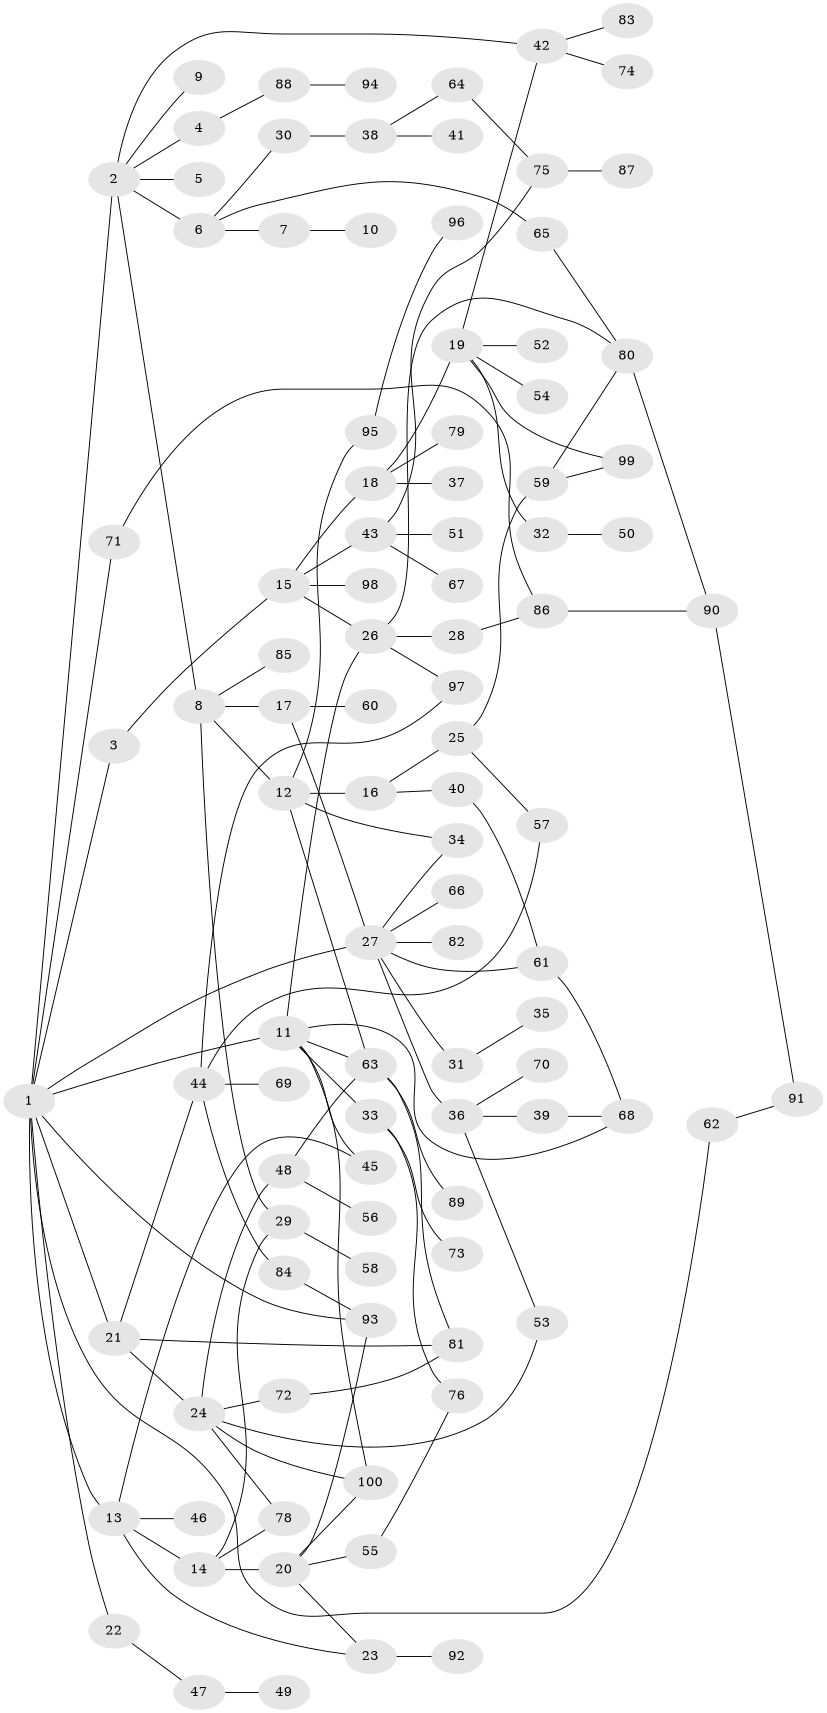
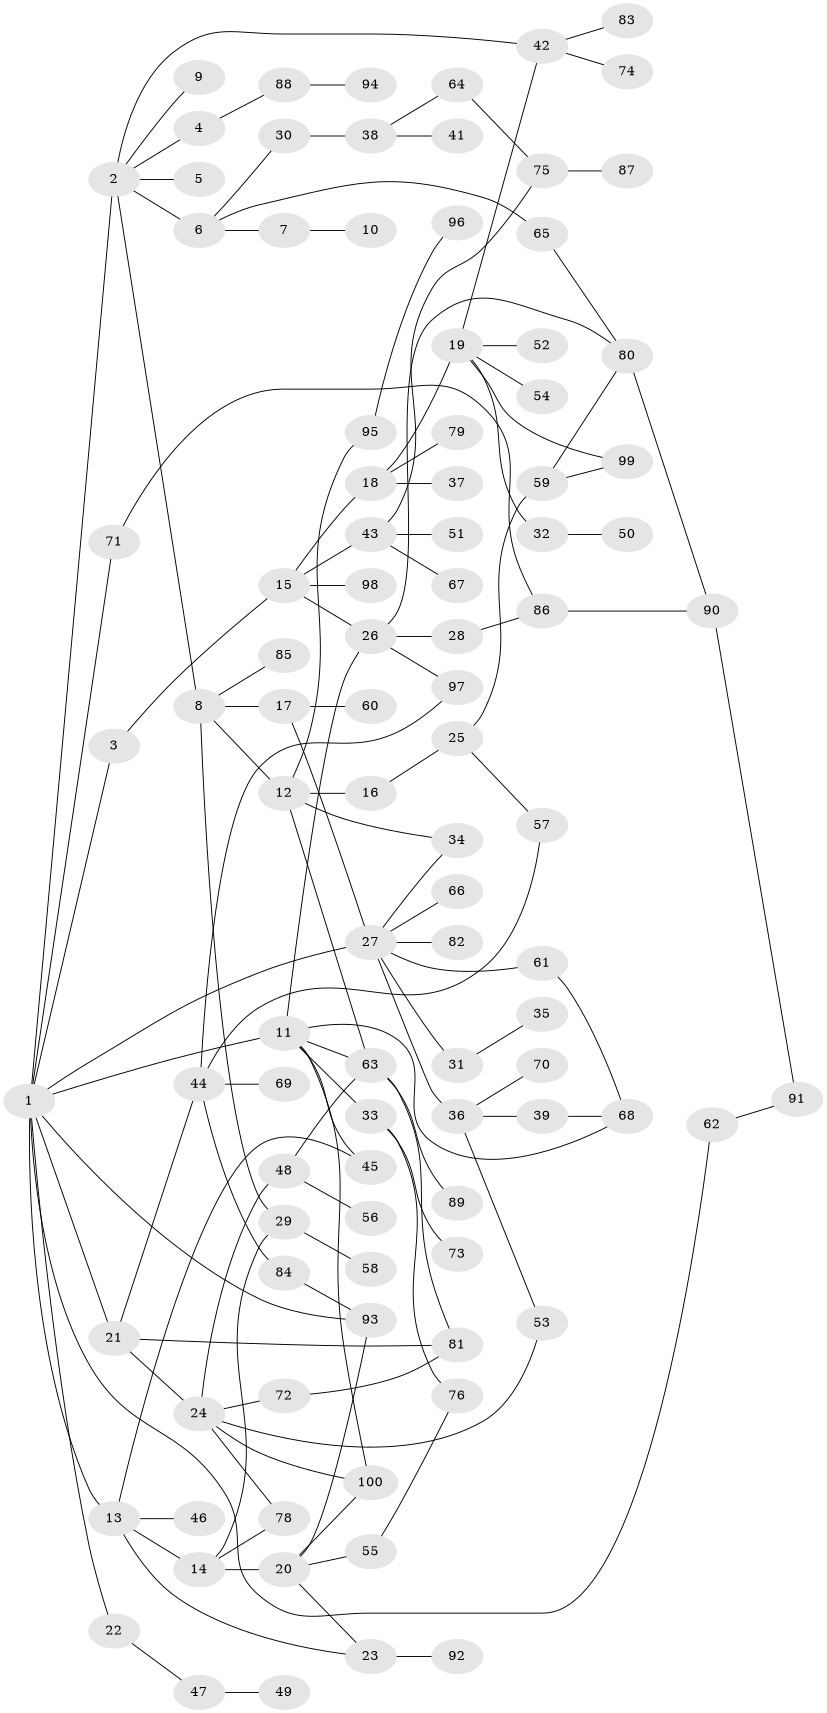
  graph {
    rankdir=LR
    node [color=gray90 style=filled]
    1
    2
    3
    11
    13
    21
    22
    27
    62
    71
    93
    4
    5
    6
    8
    9
    42
    15
    26
    33
    45
    63
    68
    100
    14
    23
    46
    24
    44
    81
    47
    34
    31
    36
    61
    66
    82
    91
    86
    88
    7
    30
    65
    12
    17
    29
    85
    74
    83
    18
    43
    98
    94
    10
    38
    80
    16
    95
    60
    58
    28
    97
    73
    76
    89
    25
-   40
    96
    20
    78
    92
    55
    19
    37
    79
    51
    67
    75
    57
    59
    32
    52
    54
    99
    50
    48
    53
    72
    69
    84
    49
    56
    90
    35
    39
    70
    41
    64
    87
    1 -- 2
    1 -- 3
    1 -- 11
    1 -- 13
    1 -- 21
    1 -- 22
    1 -- 27
    1 -- 62
    1 -- 71
    1 -- 93
    2 -- 4
    2 -- 5
    2 -- 6
    2 -- 8
    2 -- 9
    2 -- 42
    3 -- 15
    11 -- 26
    11 -- 33
    11 -- 45
    11 -- 63
    11 -- 68
    11 -- 100
    13 -- 45
    13 -- 14
    13 -- 23
    13 -- 46
    21 -- 24
    21 -- 44
    21 -- 81
    22 -- 47
    27 -- 34
    27 -- 31
    27 -- 36
    27 -- 61
    27 -- 66
    27 -- 82
    62 -- 91
    71 -- 86
    4 -- 88
    6 -- 7
    6 -- 30
    6 -- 65
    8 -- 12
    8 -- 17
    8 -- 29
    8 -- 85
    42 -- 74
    42 -- 83
    15 -- 26
    15 -- 18
    15 -- 43
    15 -- 98
    26 -- 80
    26 -- 28
    26 -- 97
    33 -- 73
    33 -- 76
    63 -- 81
    63 -- 89
    14 -- 29
    14 -- 20
    14 -- 78
    23 -- 92
    24 -- 100
    24 -- 78
    24 -- 48
    24 -- 53
    24 -- 72
    44 -- 97
    44 -- 57
    44 -- 69
    44 -- 84
    47 -- 49
    31 -- 35
    36 -- 53
    36 -- 39
    36 -- 70
    61 -- 68
    86 -- 90
    88 -- 94
    7 -- 10
    30 -- 38
    65 -- 80
    12 -- 63
    12 -- 34
    12 -- 16
    12 -- 95
    17 -- 27
    17 -- 60
    29 -- 58
    18 -- 19
    18 -- 37
    18 -- 79
    43 -- 51
    43 -- 67
    43 -- 75
    38 -- 41
    38 -- 64
    80 -- 90
    16 -- 25
-   16 -- 40
    95 -- 96
    28 -- 86
    25 -- 57
    25 -- 59
-   40 -- 61
    20 -- 93
    20 -- 100
    20 -- 23
    20 -- 55
    55 -- 76
    19 -- 42
    19 -- 32
    19 -- 52
    19 -- 54
    19 -- 99
    75 -- 87
    59 -- 80
    59 -- 99
    32 -- 50
    48 -- 63
    48 -- 56
    72 -- 81
    84 -- 93
    90 -- 91
    39 -- 68
    64 -- 75
  }
